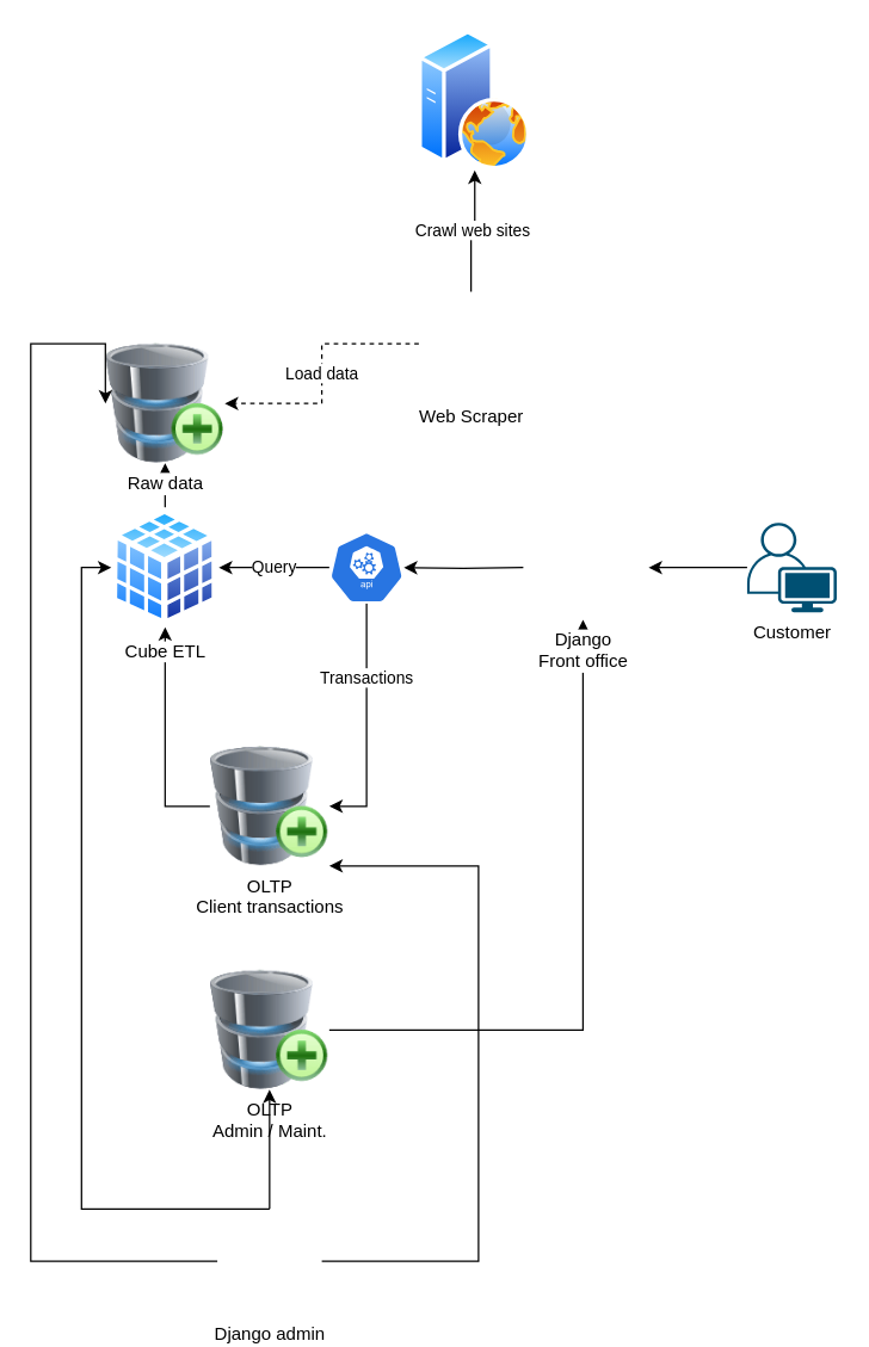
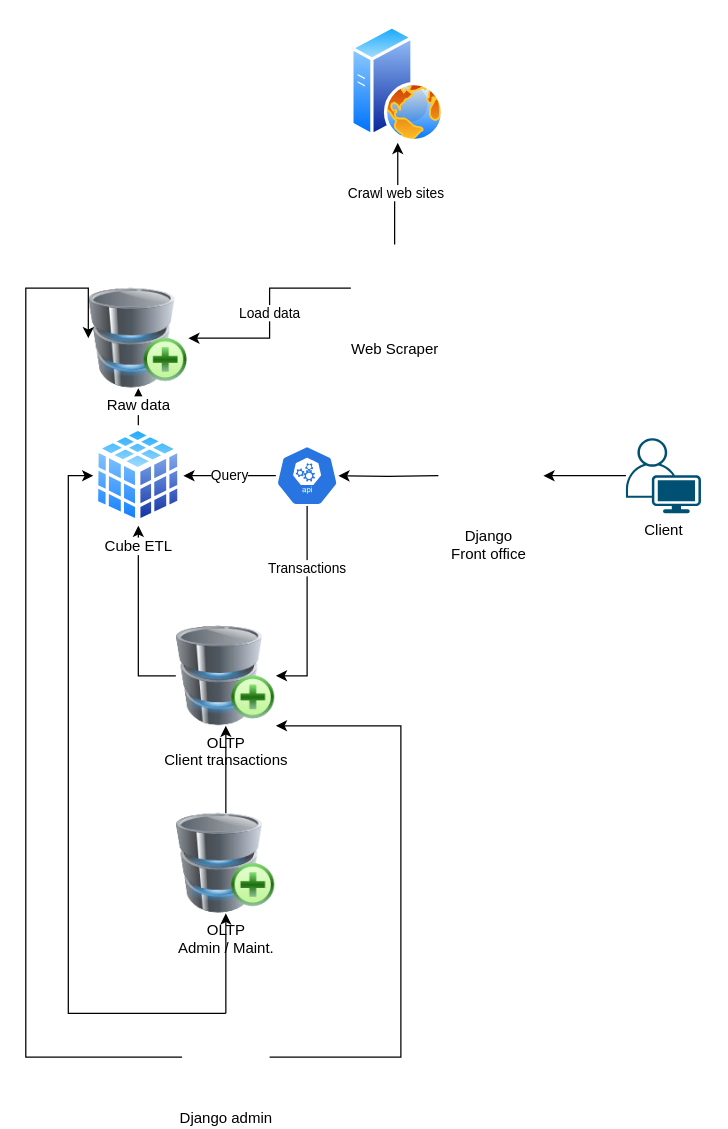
  <mxCell id="0" />
  <mxCell id="1" parent="0" />
  <mxCell id="2" value="ETL" style="edgeStyle=orthogonalEdgeStyle;rounded=0;orthogonalLoop=1;jettySize=auto;html=1;exitX=0.5;exitY=0;exitDx=0;exitDy=0;entryX=0.5;entryY=1;entryDx=0;entryDy=0;" edge="1" parent="1" source="6" target="3"><mxGeometry relative="1" as="geometry"><mxPoint x="50" y="280" as="targetPoint" /></mxGeometry></mxCell>
  <mxCell id="3" value="Raw data" style="image;html=1;image=img/lib/clip_art/computers/Database_Add_128x128.png" vertex="1" parent="1"><mxGeometry x="70" y="230" width="80" height="80" as="geometry" /></mxCell>
  <mxCell id="4" value="" style="edgeStyle=orthogonalEdgeStyle;rounded=0;orthogonalLoop=1;jettySize=auto;html=1;exitX=0;exitY=0.5;exitDx=0;exitDy=0;entryX=0.5;entryY=1;entryDx=0;entryDy=0;" edge="1" parent="1" source="5" target="6"><mxGeometry relative="1" as="geometry"><mxPoint x="190" y="460" as="sourcePoint" /><mxPoint x="110" y="400" as="targetPoint" /><Array as="points"><mxPoint x="110" y="540" /></Array></mxGeometry></mxCell>
  <mxCell id="5" value="OLTP&lt;br&gt;Client transactions" style="image;html=1;image=img/lib/clip_art/computers/Database_Add_128x128.png" vertex="1" parent="1"><mxGeometry x="140" y="500" width="80" height="80" as="geometry" /></mxCell>
  <mxCell id="6" value="Cube ETL" style="aspect=fixed;perimeter=ellipsePerimeter;html=1;align=center;shadow=0;dashed=0;spacingTop=3;image;image=img/lib/active_directory/database_cube.svg;" vertex="1" parent="1"><mxGeometry x="74" y="340" width="72" height="80" as="geometry" /></mxCell>
  <mxCell id="7" value="Query" style="edgeStyle=orthogonalEdgeStyle;rounded=0;orthogonalLoop=1;jettySize=auto;html=1;" edge="1" parent="1" source="10" target="6"><mxGeometry relative="1" as="geometry" /></mxCell>
  <mxCell id="8" value="" style="edgeStyle=orthogonalEdgeStyle;rounded=0;orthogonalLoop=1;jettySize=auto;html=1;entryX=1;entryY=0.5;entryDx=0;entryDy=0;" edge="1" parent="1" source="10" target="5"><mxGeometry relative="1" as="geometry" /></mxCell>
  <mxCell id="9" value="Transactions" style="edgeLabel;html=1;align=center;verticalAlign=middle;resizable=0;points=[];" vertex="1" connectable="0" parent="8"><mxGeometry x="-0.396" y="-1" relative="1" as="geometry"><mxPoint as="offset" /></mxGeometry></mxCell>
  <mxCell id="10" value="" style="html=1;dashed=0;whitespace=wrap;fillColor=#2875E2;strokeColor=#ffffff;points=[[0.005,0.63,0],[0.1,0.2,0],[0.9,0.2,0],[0.5,0,0],[0.995,0.63,0],[0.72,0.99,0],[0.5,1,0],[0.28,0.99,0]];shape=mxgraph.kubernetes.icon;prIcon=api" vertex="1" parent="1"><mxGeometry x="220" y="356" width="50" height="48" as="geometry" /></mxCell>
  <mxCell id="11" value="" style="aspect=fixed;perimeter=ellipsePerimeter;html=1;align=center;shadow=0;dashed=0;spacingTop=3;image;image=img/lib/active_directory/web_server.svg;" vertex="1" parent="1"><mxGeometry x="280" y="20" width="75" height="93.75" as="geometry" /></mxCell>
- <mxCell id="12" value="Load data" style="edgeStyle=orthogonalEdgeStyle;rounded=0;orthogonalLoop=1;jettySize=auto;html=1;dashed=1;" edge="1" parent="1" source="14" target="3"><mxGeometry relative="1" as="geometry" /></mxCell>
+ <mxCell id="12" value="Load data" style="edgeStyle=orthogonalEdgeStyle;rounded=0;orthogonalLoop=1;jettySize=auto;html=1;" edge="1" parent="1" source="14" target="3"><mxGeometry relative="1" as="geometry" /></mxCell>
  <mxCell id="13" value="Crawl web sites" style="edgeStyle=orthogonalEdgeStyle;rounded=0;orthogonalLoop=1;jettySize=auto;html=1;" edge="1" parent="1" source="14" target="11"><mxGeometry relative="1" as="geometry" /></mxCell>
  <mxCell id="14" value="Web Scraper" style="shape=image;html=1;verticalAlign=top;verticalLabelPosition=bottom;labelBackgroundColor=#ffffff;imageAspect=0;aspect=fixed;image=https://cdn4.iconfinder.com/data/icons/logos-and-brands/512/267_Python_logo-128.png" vertex="1" parent="1"><mxGeometry x="280" y="195" width="70" height="70" as="geometry" /></mxCell>
  <mxCell id="15" value="" style="edgeStyle=orthogonalEdgeStyle;rounded=0;orthogonalLoop=1;jettySize=auto;html=1;" edge="1" parent="1" target="10"><mxGeometry relative="1" as="geometry"><mxPoint x="350" y="380" as="sourcePoint" /></mxGeometry></mxCell>
  <mxCell id="16" value="" style="edgeStyle=orthogonalEdgeStyle;rounded=0;orthogonalLoop=1;jettySize=auto;html=1;" edge="1" parent="1" source="17"><mxGeometry relative="1" as="geometry"><mxPoint x="434" y="380" as="targetPoint" /></mxGeometry></mxCell>
- <mxCell id="17" value="Customer" style="points=[[0.35,0,0],[0.98,0.51,0],[1,0.71,0],[0.67,1,0],[0,0.795,0],[0,0.65,0]];verticalLabelPosition=bottom;html=1;verticalAlign=top;aspect=fixed;align=center;pointerEvents=1;shape=mxgraph.cisco19.user;fillColor=#005073;strokeColor=none;" vertex="1" parent="1"><mxGeometry x="500" y="350" width="60" height="60" as="geometry" /></mxCell>
- <mxCell id="18" value="" style="edgeStyle=orthogonalEdgeStyle;rounded=0;orthogonalLoop=1;jettySize=auto;html=1;" edge="1" parent="1" source="21" target="25"><mxGeometry relative="1" as="geometry" /></mxCell>
+ <mxCell id="17" value="Client" style="points=[[0.35,0,0],[0.98,0.51,0],[1,0.71,0],[0.67,1,0],[0,0.795,0],[0,0.65,0]];verticalLabelPosition=bottom;html=1;verticalAlign=top;aspect=fixed;align=center;pointerEvents=1;shape=mxgraph.cisco19.user;fillColor=#005073;strokeColor=none;" vertex="1" parent="1"><mxGeometry x="500" y="350" width="60" height="60" as="geometry" /></mxCell>
+ <mxCell id="18" value="" style="edgeStyle=orthogonalEdgeStyle;rounded=0;orthogonalLoop=1;jettySize=auto;html=1;" edge="1" parent="1" source="21" target="5"><mxGeometry relative="1" as="geometry" /></mxCell>
  <mxCell id="19" value="" style="edgeStyle=orthogonalEdgeStyle;rounded=0;orthogonalLoop=1;jettySize=auto;html=1;entryX=0;entryY=0.5;entryDx=0;entryDy=0;exitX=0.5;exitY=0;exitDx=0;exitDy=0;" edge="1" parent="1" source="24" target="6"><mxGeometry relative="1" as="geometry"><mxPoint x="60" y="690" as="targetPoint" /><Array as="points"><mxPoint x="54" y="810" /><mxPoint x="54" y="380" /></Array></mxGeometry></mxCell>
  <mxCell id="20" value="" style="edgeStyle=orthogonalEdgeStyle;rounded=0;orthogonalLoop=1;jettySize=auto;html=1;entryX=0;entryY=0.5;entryDx=0;entryDy=0;exitX=0;exitY=0.5;exitDx=0;exitDy=0;" edge="1" parent="1" source="24" target="3"><mxGeometry relative="1" as="geometry"><mxPoint x="60" y="220" as="targetPoint" /><Array as="points"><mxPoint x="20" y="845" /><mxPoint x="20" y="230" /></Array></mxGeometry></mxCell>
  <mxCell id="21" value="OLTP&lt;br&gt;Admin / Maint." style="image;html=1;image=img/lib/clip_art/computers/Database_Add_128x128.png" vertex="1" parent="1"><mxGeometry x="140" y="650" width="80" height="80" as="geometry" /></mxCell>
  <mxCell id="22" value="" style="edgeStyle=orthogonalEdgeStyle;rounded=0;orthogonalLoop=1;jettySize=auto;html=1;" edge="1" parent="1" source="24" target="21"><mxGeometry relative="1" as="geometry" /></mxCell>
  <mxCell id="23" value="" style="edgeStyle=orthogonalEdgeStyle;rounded=0;orthogonalLoop=1;jettySize=auto;html=1;entryX=1;entryY=1;entryDx=0;entryDy=0;entryPerimeter=0;" edge="1" parent="1" source="24" target="5"><mxGeometry relative="1" as="geometry"><mxPoint x="295" y="845" as="targetPoint" /><Array as="points"><mxPoint x="320" y="845" /><mxPoint x="320" y="580" /></Array></mxGeometry></mxCell>
  <mxCell id="24" value="Django admin" style="shape=image;html=1;verticalAlign=top;verticalLabelPosition=bottom;labelBackgroundColor=#ffffff;imageAspect=0;aspect=fixed;image=https://cdn4.iconfinder.com/data/icons/logos-and-brands/512/267_Python_logo-128.png" vertex="1" parent="1"><mxGeometry x="145" y="810" width="70" height="70" as="geometry" /></mxCell>
  <mxCell id="25" value="Django&lt;br&gt;Front office" style="shape=image;html=1;verticalAlign=top;verticalLabelPosition=bottom;labelBackgroundColor=#ffffff;imageAspect=0;aspect=fixed;image=https://cdn4.iconfinder.com/data/icons/logos-and-brands/512/267_Python_logo-128.png" vertex="1" parent="1"><mxGeometry x="355" y="345" width="70" height="70" as="geometry" /></mxCell>
